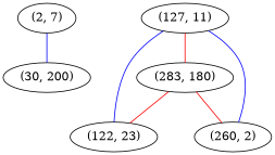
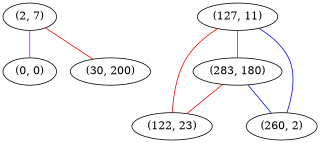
  graph {
    edge [color=blue weight=3]
    "(2, 7)"
+   "(0, 0)"
    "(30, 200)"
    "(127, 11)"
    "(122, 23)"
    "(260, 2)"
    "(283, 180)"
-   "(2, 7)" -- "(30, 200)"
-   "(127, 11)" -- "(122, 23)"
+   "(2, 7)" -- "(0, 0)" [color=purple weight=4]
+   "(2, 7)" -- "(30, 200)" [color=red]
+   "(127, 11)" -- "(122, 23)" [color=red]
    "(127, 11)" -- "(260, 2)"
    "(127, 11)" -- "(283, 180)" [color=red weight=1]
    "(283, 180)" -- "(122, 23)" [color=red weight=1]
-   "(283, 180)" -- "(260, 2)" [color=red]
+   "(283, 180)" -- "(260, 2)"
  }
